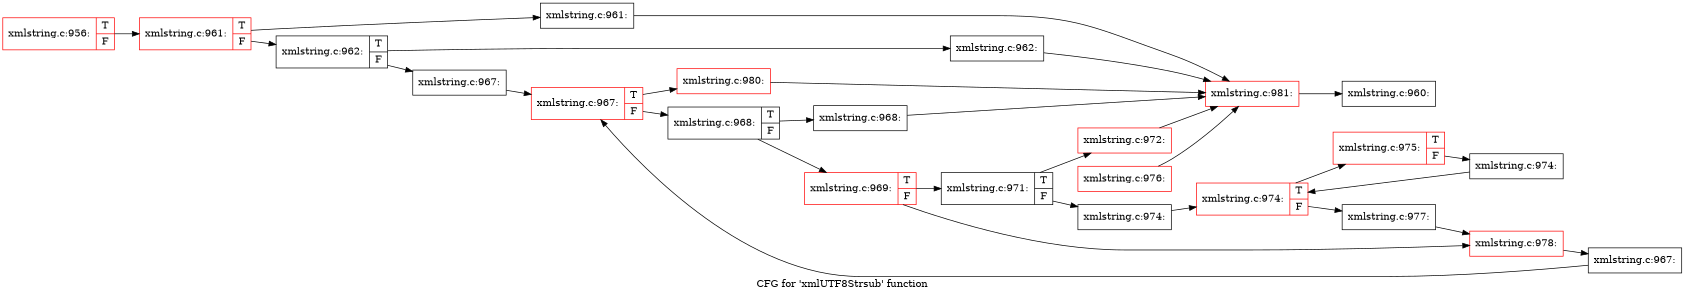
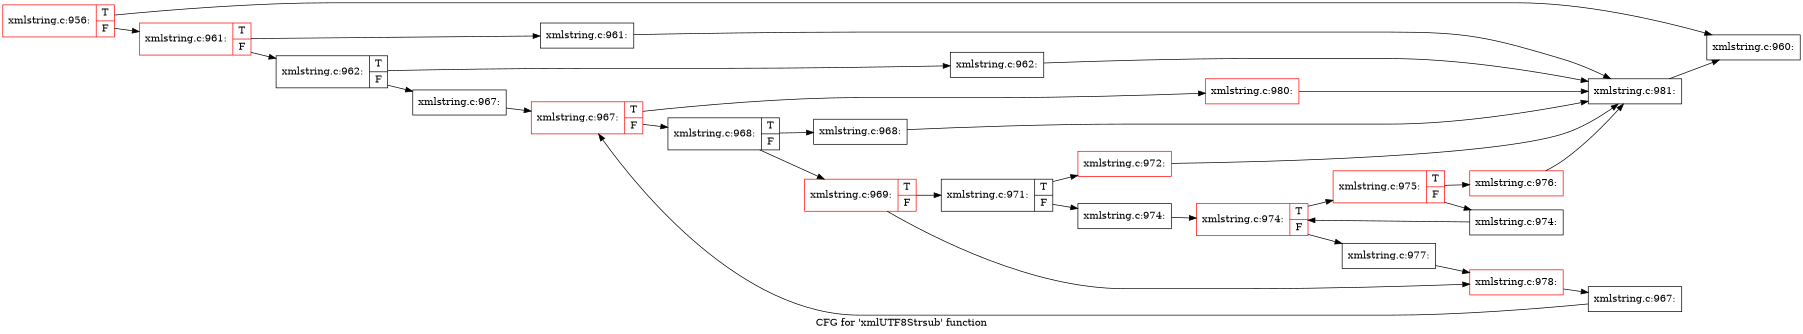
  digraph {
    label="CFG for 'xmlUTF8Strsub' function"
    rankdir=LR
    node [color=black shape=record]
    n1 [color=red label="{xmlstring.c:956:|{<s0>T|<s1>F}}"]
    n2 [label="{xmlstring.c:960:}"]
    n3 [color=red label="{xmlstring.c:961:|{<s0>T|<s1>F}}"]
    n4 [label="{xmlstring.c:961:}"]
    n5 [label="{xmlstring.c:962:|{<s0>T|<s1>F}}"]
-   n6 [color=red label="{xmlstring.c:981:}"]
+   n6 [label="{xmlstring.c:981:}"]
    n7 [label="{xmlstring.c:962:}"]
    n8 [label="{xmlstring.c:967:}"]
    n9 [color=red label="{xmlstring.c:967:|{<s0>T|<s1>F}}"]
    n10 [label="{xmlstring.c:968:|{<s0>T|<s1>F}}"]
    n11 [color=red label="{xmlstring.c:980:}"]
    n12 [label="{xmlstring.c:968:}"]
    n13 [color=red label="{xmlstring.c:969:|{<s0>T|<s1>F}}"]
    n14 [label="{xmlstring.c:971:|{<s0>T|<s1>F}}"]
    n15 [color=red label="{xmlstring.c:978:}"]
    n16 [color=red label="{xmlstring.c:972:}"]
    n17 [label="{xmlstring.c:974:}"]
    n18 [label="{xmlstring.c:967:}"]
    n19 [color=red label="{xmlstring.c:974:|{<s0>T|<s1>F}}"]
    n20 [color=red label="{xmlstring.c:975:|{<s0>T|<s1>F}}"]
    n21 [label="{xmlstring.c:977:}"]
    n22 [color=red label="{xmlstring.c:976:}"]
    n23 [label="{xmlstring.c:974:}"]
+   n1 -> n2
    n1 -> n3
    n3 -> n4
    n3 -> n5
    n4 -> n6
    n5 -> n7
    n5 -> n8
    n6 -> n2
    n7 -> n6
    n8 -> n9
    n9 -> n10
    n9 -> n11
    n10 -> n12
    n10 -> n13
    n11 -> n6
    n12 -> n6
    n13 -> n14
    n13 -> n15
    n14 -> n16
    n14 -> n17
    n15 -> n18
    n16 -> n6
    n17 -> n19
    n18 -> n9
    n19 -> n20
    n19 -> n21
+   n20 -> n22
    n20 -> n23
    n21 -> n15
    n22 -> n6
    n23 -> n19
  }
